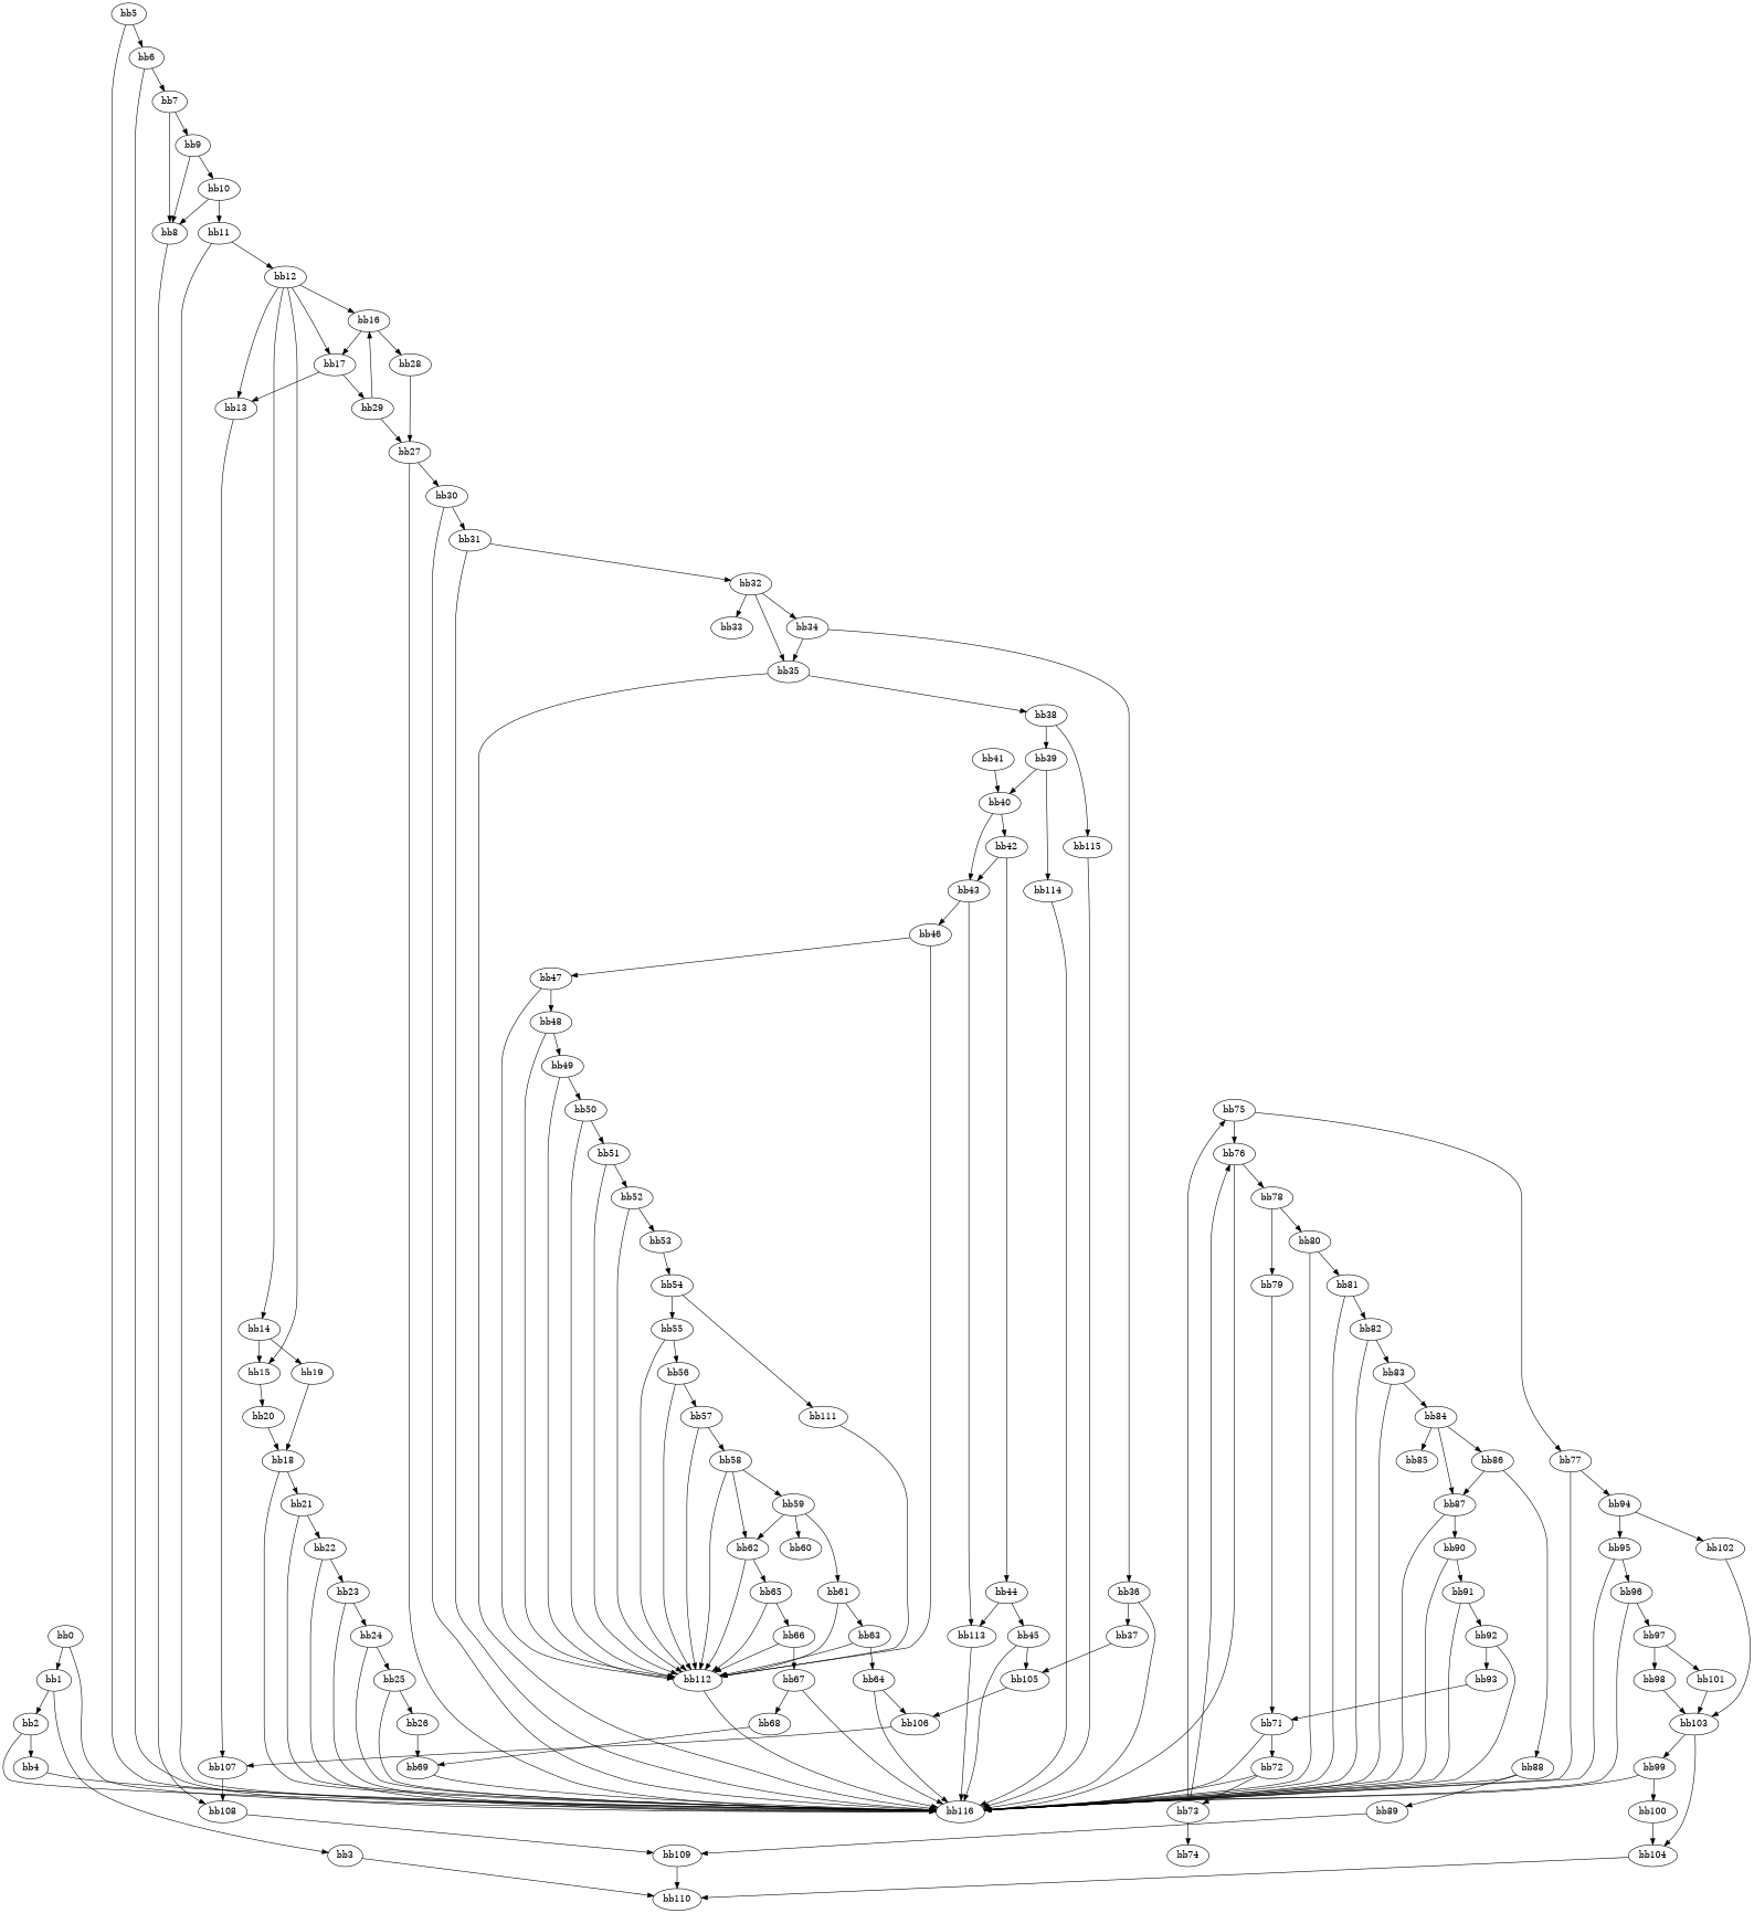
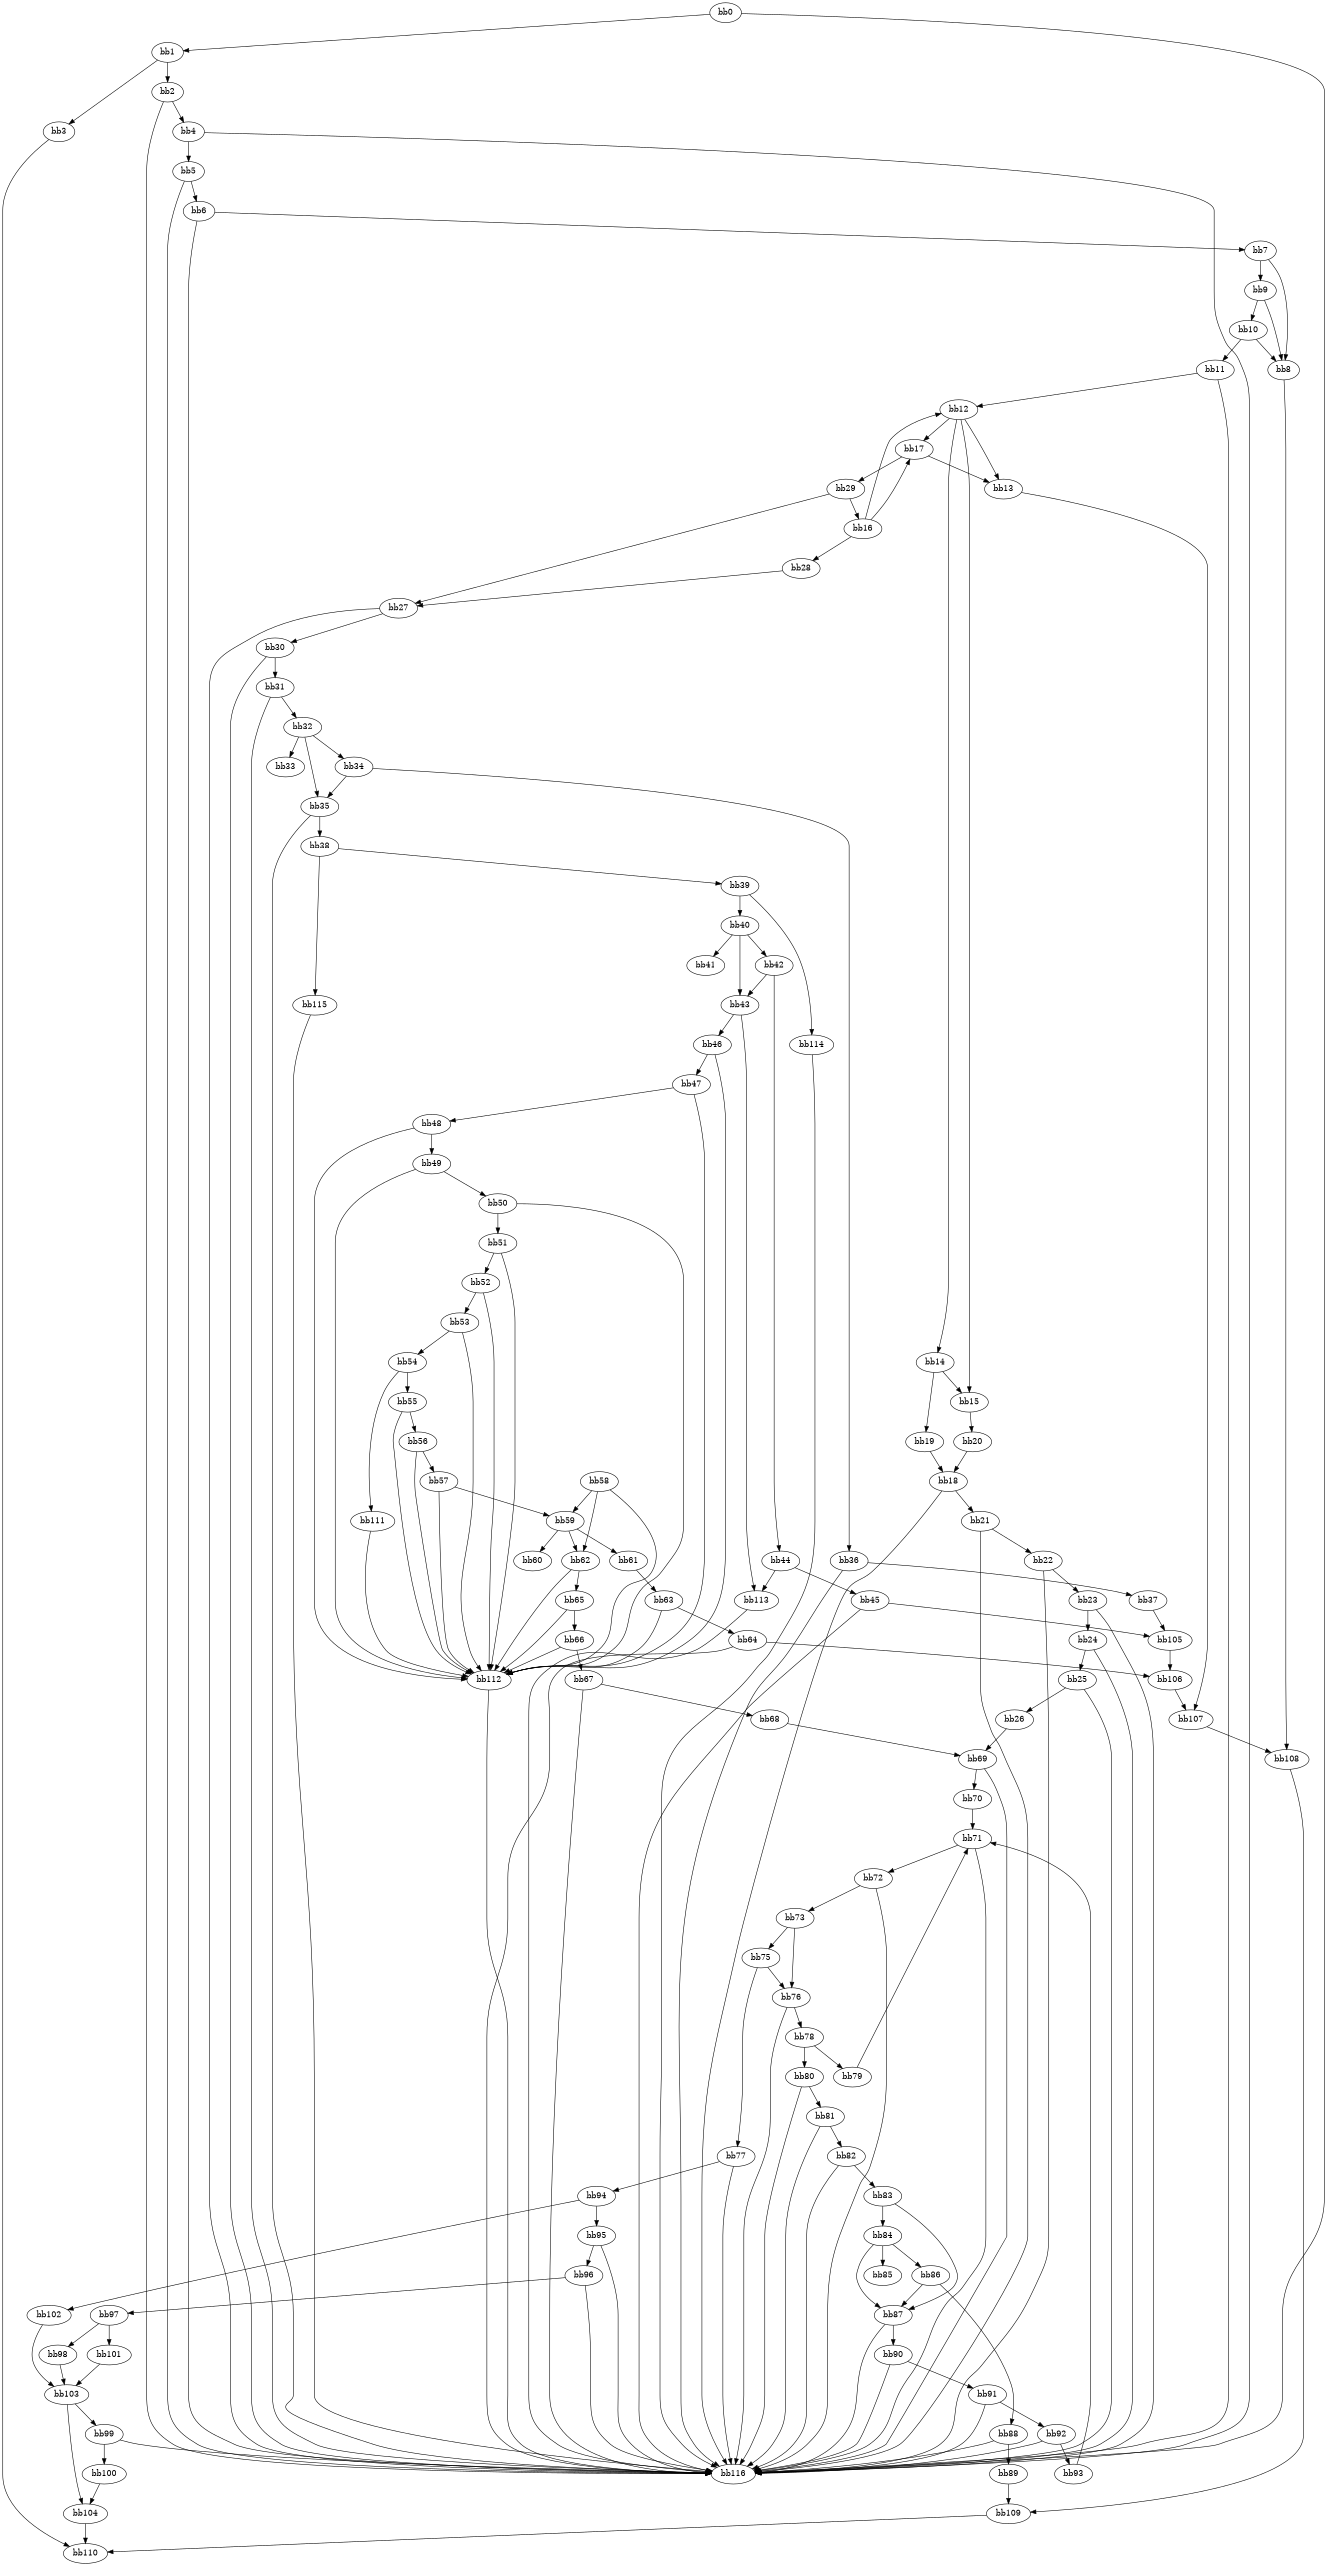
  digraph {
    n1 [label="bb0\l"]
    n2 [label="bb1\l"]
    n3 [label="bb116\l"]
    n4 [label="bb2\l"]
    n5 [label="bb3\l"]
    n6 [label="bb4\l"]
    n7 [label="bb110\l"]
    n8 [label="bb5\l"]
    n9 [label="bb6\l"]
    n10 [label="bb7\l"]
    n11 [label="bb8\l"]
    n12 [label="bb9\l"]
    n13 [label="bb108\l"]
    n14 [label="bb10\l"]
    n15 [label="bb109\l"]
    n16 [label="bb11\l"]
    n17 [label="bb12\l"]
    n18 [label="bb13\l"]
    n19 [label="bb14\l"]
    n20 [label="bb15\l"]
    n21 [label="bb16\l"]
    n22 [label="bb17\l"]
    n23 [label="bb107\l"]
    n24 [label="bb19\l"]
    n25 [label="bb20\l"]
    n26 [label="bb28\l"]
    n27 [label="bb29\l"]
    n28 [label="bb18\l"]
    n29 [label="bb27\l"]
    n30 [label="bb21\l"]
    n31 [label="bb22\l"]
    n32 [label="bb23\l"]
    n33 [label="bb24\l"]
    n34 [label="bb25\l"]
    n35 [label="bb26\l"]
    n36 [label="bb69\l"]
+   n37 [label="bb70\l"]
    n38 [label="bb30\l"]
    n39 [label="bb31\l"]
    n40 [label="bb32\l"]
    n41 [label="bb33\l"]
    n42 [label="bb34\l"]
    n43 [label="bb35\l"]
    n44 [label="bb36\l"]
    n45 [label="bb38\l"]
    n46 [label="bb37\l"]
    n47 [label="bb39\l"]
    n48 [label="bb115\l"]
    n49 [label="bb105\l"]
    n50 [label="bb106\l"]
    n51 [label="bb40\l"]
    n52 [label="bb114\l"]
    n53 [label="bb41\l"]
    n54 [label="bb42\l"]
    n55 [label="bb43\l"]
    n56 [label="bb44\l"]
    n57 [label="bb46\l"]
    n58 [label="bb113\l"]
    n59 [label="bb45\l"]
    n60 [label="bb47\l"]
    n61 [label="bb112\l"]
    n62 [label="bb48\l"]
    n63 [label="bb49\l"]
    n64 [label="bb50\l"]
    n65 [label="bb51\l"]
    n66 [label="bb52\l"]
    n67 [label="bb53\l"]
    n68 [label="bb54\l"]
    n69 [label="bb55\l"]
    n70 [label="bb111\l"]
    n71 [label="bb56\l"]
    n72 [label="bb57\l"]
    n73 [label="bb58\l"]
    n74 [label="bb59\l"]
    n75 [label="bb62\l"]
    n76 [label="bb60\l"]
    n77 [label="bb61\l"]
    n78 [label="bb63\l"]
    n79 [label="bb65\l"]
    n80 [label="bb64\l"]
    n81 [label="bb66\l"]
    n82 [label="bb67\l"]
    n83 [label="bb68\l"]
    n84 [label="bb71\l"]
    n85 [label="bb72\l"]
    n86 [label="bb73\l"]
-   n87 [label="bb74\l"]
    n88 [label="bb75\l"]
    n89 [label="bb76\l"]
    n90 [label="bb77\l"]
    n91 [label="bb78\l"]
    n92 [label="bb94\l"]
    n93 [label="bb79\l"]
    n94 [label="bb80\l"]
    n95 [label="bb95\l"]
    n96 [label="bb102\l"]
    n97 [label="bb81\l"]
    n98 [label="bb82\l"]
    n99 [label="bb83\l"]
    n100 [label="bb84\l"]
    n101 [label="bb85\l"]
    n102 [label="bb86\l"]
    n103 [label="bb87\l"]
    n104 [label="bb88\l"]
    n105 [label="bb90\l"]
    n106 [label="bb89\l"]
    n107 [label="bb91\l"]
    n108 [label="bb92\l"]
    n109 [label="bb93\l"]
    n110 [label="bb96\l"]
    n111 [label="bb103\l"]
    n112 [label="bb97\l"]
    n113 [label="bb98\l"]
    n114 [label="bb101\l"]
    n115 [label="bb99\l"]
    n116 [label="bb100\l"]
    n117 [label="bb104\l"]
    n1 -> n2
    n1 -> n3
    n2 -> n4
    n2 -> n5
    n4 -> n3
    n4 -> n6
    n5 -> n7
    n6 -> n3
+   n6 -> n8
    n8 -> n3
    n8 -> n9
    n9 -> n3
    n9 -> n10
    n10 -> n11
    n10 -> n12
    n11 -> n13
    n12 -> n11
    n12 -> n14
    n13 -> n15
    n14 -> n11
    n14 -> n16
    n15 -> n7
    n16 -> n3
    n16 -> n17
    n17 -> n18
    n17 -> n19
    n17 -> n20
-   n17 -> n21
+   n21 -> n17
    n17 -> n22
    n18 -> n23
    n19 -> n20
    n19 -> n24
    n20 -> n25
    n21 -> n22
    n21 -> n26
    n22 -> n18
    n22 -> n27
    n23 -> n13
    n24 -> n28
    n25 -> n28
    n26 -> n29
    n27 -> n21
    n27 -> n29
    n28 -> n3
    n28 -> n30
    n29 -> n3
    n29 -> n38
    n30 -> n3
    n30 -> n31
    n31 -> n3
    n31 -> n32
    n32 -> n3
    n32 -> n33
    n33 -> n3
    n33 -> n34
    n34 -> n3
    n34 -> n35
    n35 -> n36
    n36 -> n3
+   n36 -> n37
+   n37 -> n84
    n38 -> n3
    n38 -> n39
    n39 -> n3
    n39 -> n40
    n40 -> n41
    n40 -> n42
    n40 -> n43
    n42 -> n43
    n42 -> n44
    n43 -> n3
    n43 -> n45
    n44 -> n3
    n44 -> n46
    n45 -> n47
    n45 -> n48
    n46 -> n49
    n47 -> n51
    n47 -> n52
    n48 -> n3
    n49 -> n50
    n50 -> n23
-   n53 -> n51
+   n51 -> n53
    n51 -> n54
    n51 -> n55
    n52 -> n3
    n54 -> n55
    n54 -> n56
    n55 -> n57
    n55 -> n58
    n56 -> n58
    n56 -> n59
    n57 -> n60
    n57 -> n61
    n58 -> n3
    n59 -> n3
    n59 -> n49
    n60 -> n61
    n60 -> n62
    n61 -> n3
    n62 -> n61
    n62 -> n63
    n63 -> n61
    n63 -> n64
    n64 -> n61
    n64 -> n65
    n65 -> n61
    n65 -> n66
    n66 -> n61
    n66 -> n67
-   n77 -> n61
+   n67 -> n61
    n67 -> n68
    n68 -> n69
    n68 -> n70
    n69 -> n61
    n69 -> n71
    n70 -> n61
    n71 -> n61
    n71 -> n72
    n72 -> n61
-   n72 -> n73
+   n72 -> n74
    n73 -> n61
    n73 -> n74
    n73 -> n75
    n74 -> n75
    n74 -> n76
    n74 -> n77
    n75 -> n61
    n75 -> n79
    n77 -> n78
    n78 -> n61
    n78 -> n80
    n79 -> n61
    n79 -> n81
    n80 -> n3
    n80 -> n50
    n81 -> n61
    n81 -> n82
    n82 -> n3
    n82 -> n83
    n83 -> n36
    n84 -> n3
    n84 -> n85
    n85 -> n3
    n85 -> n86
-   n86 -> n87
    n86 -> n88
    n86 -> n89
    n88 -> n89
    n88 -> n90
    n89 -> n3
    n89 -> n91
    n90 -> n3
    n90 -> n92
    n91 -> n93
    n91 -> n94
    n92 -> n95
    n92 -> n96
    n93 -> n84
    n94 -> n3
    n94 -> n97
    n95 -> n3
    n95 -> n110
    n96 -> n111
    n97 -> n3
    n97 -> n98
    n98 -> n3
    n98 -> n99
-   n99 -> n3
+   n99 -> n103
    n99 -> n100
    n100 -> n101
    n100 -> n102
    n100 -> n103
    n102 -> n103
    n102 -> n104
    n103 -> n3
    n103 -> n105
    n104 -> n3
    n104 -> n106
    n105 -> n3
    n105 -> n107
    n106 -> n15
    n107 -> n3
    n107 -> n108
    n108 -> n3
    n108 -> n109
    n109 -> n84
    n110 -> n3
    n110 -> n112
    n111 -> n115
    n111 -> n117
    n112 -> n113
    n112 -> n114
    n113 -> n111
    n114 -> n111
    n115 -> n3
    n115 -> n116
    n116 -> n117
    n117 -> n7
  }
